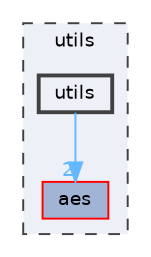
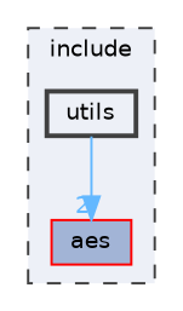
  digraph {
    compound=true
    node [fontname=Helvetica fontsize=10 shape=box]
    n1 [color=red fillcolor="#a2b4d6" height=0.2 label=aes style=filled width=0.4]
    n2 [color=grey25 fillcolor="#edf0f7" height=0.2 label=utils style="filled,bold" width=0.4]
    subgraph cluster_1 {
      bgcolor="#edf0f7"
      fontname=Helvetica
      fontsize=10
-     label=utils
+     label=include
      pencolor=grey25
      style="filled,dashed"
      n1
      n2
    }
    n2 -> n1 [color=steelblue1 fontcolor=steelblue1 fontname=Helvetica fontsize=10 headlabel=2 labeldistance=1.5 labelfontname=Helvetica labelfontsize=10]
  }
